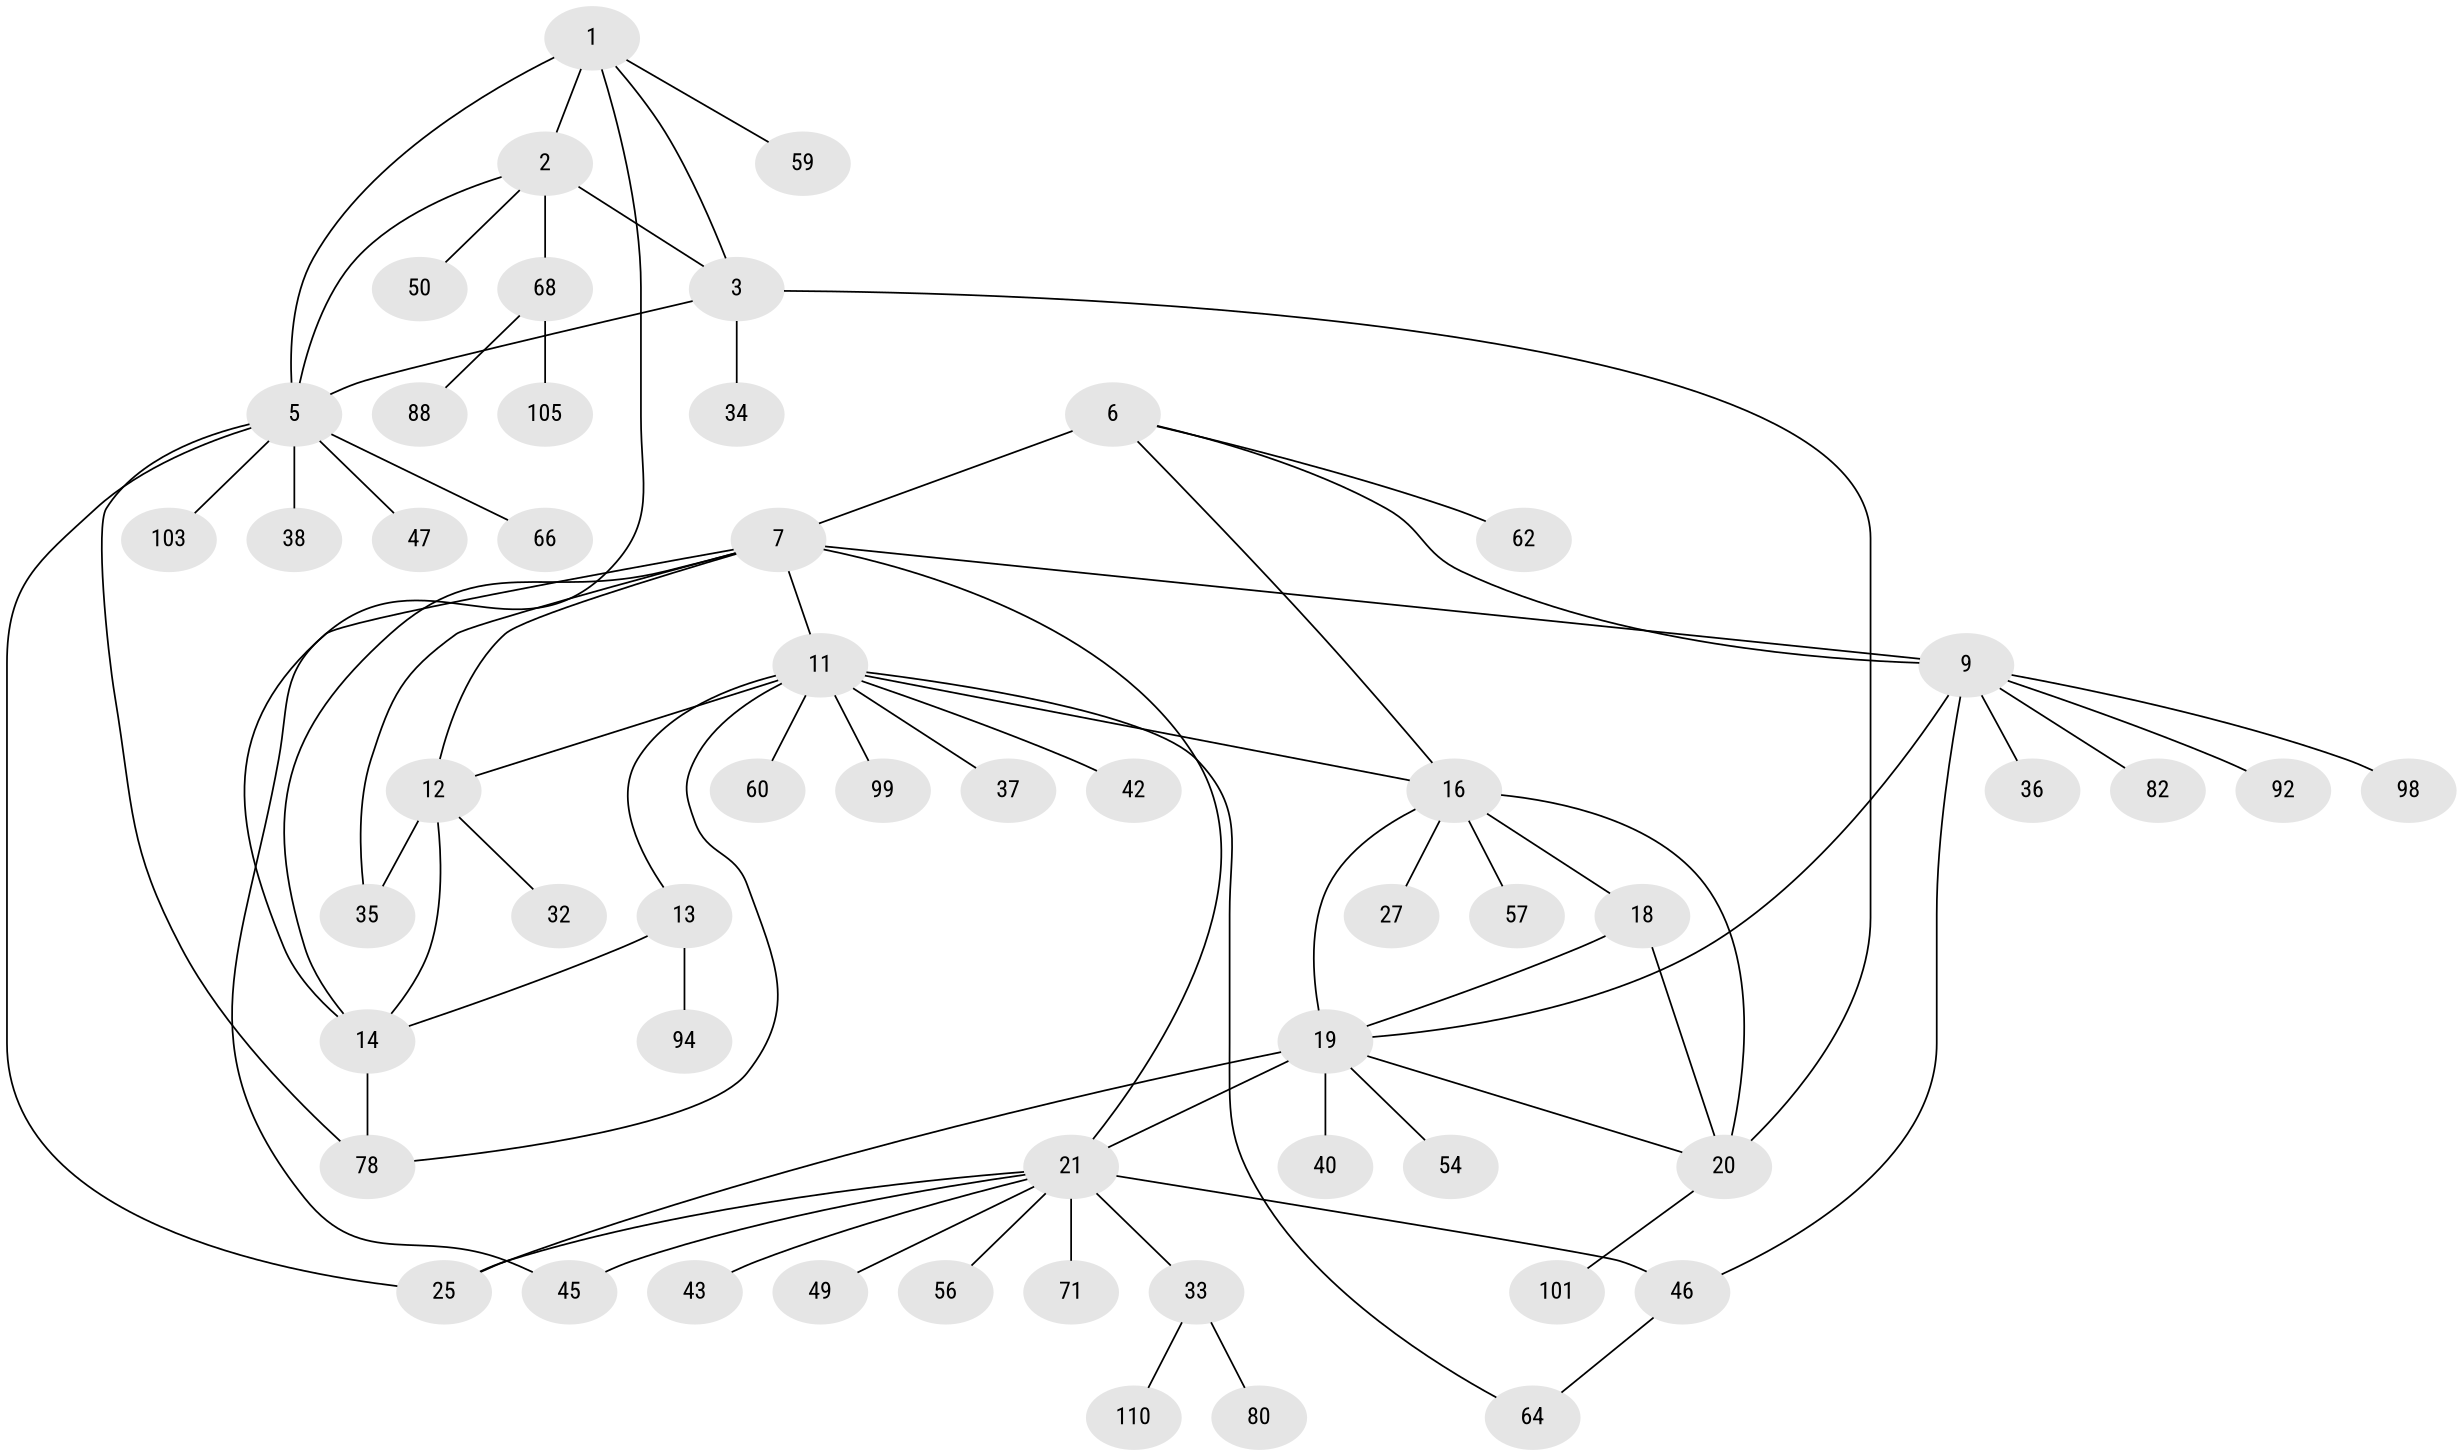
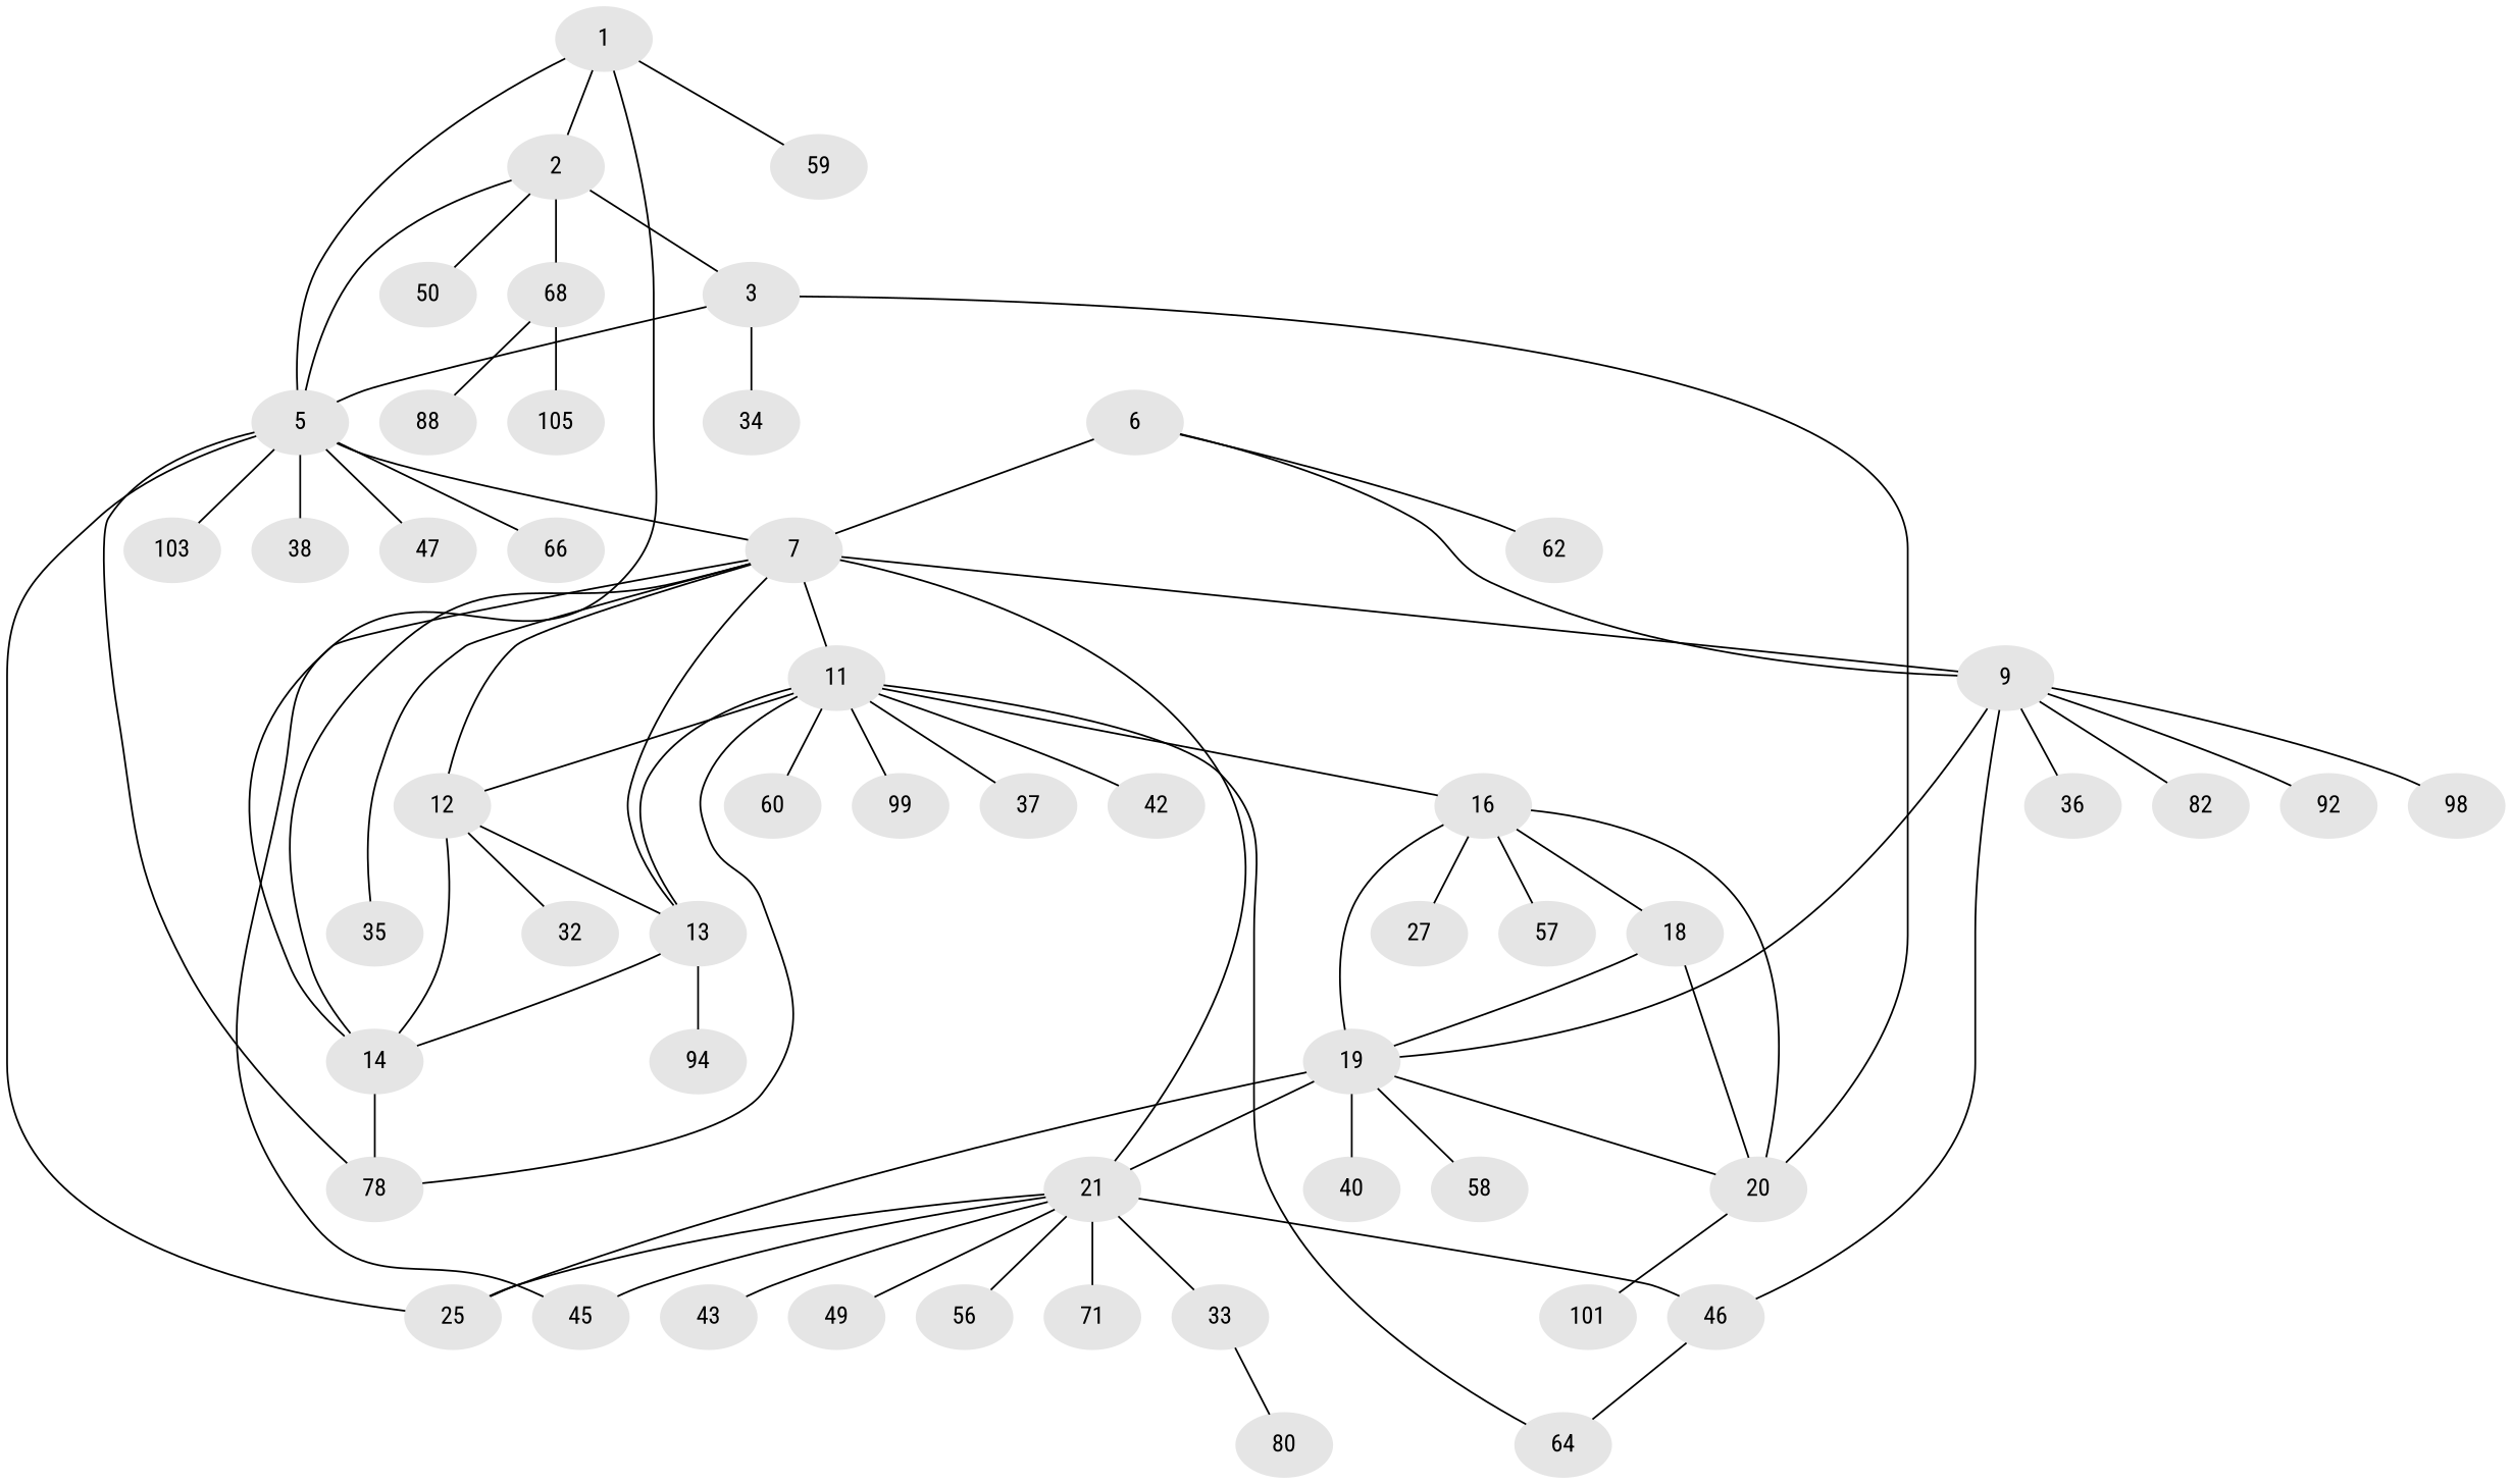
  graph {
    fontname="Roboto Condensed"
    node [color=gray90 fontname="Roboto Condensed" style=filled]
    edge [fontname="Roboto Condensed"]
    1 [super="+54"]
    2 [super="+4"]
    3 [super="+53+107+104+39"]
    5 [super="+70"]
    14
    59
    50
    68
    20
    34
    7 [super="+10+41+15+31+76+85"]
    25
    38
    47
    66
    78 [super="+89"]
    103
    88 [super="+97"]
    105
    101
    9
    11
    12 [super="+75+55"]
    13
    21 [super="+23+22+48"]
    35
    45 [super="+69+95"]
    6 [super="+63+8+51"]
    16 [super="+17"]
    62
    19 [super="+24"]
    36 [super="+52"]
    46
    82 [super="+100"]
    92
    98
    18 [super="+28"]
    27
    57
    37
    42
    60
    64
    99
    32
    94
    33
    43
    49
    56
    71 [super="+102"]
    40
-   58 [label=54]
+   58
    80 [super="+109"]
-   110
    1 -- 2 [weight=2]
-   1 -- 3
    1 -- 5
    1 -- 14
    1 -- 59
    2 -- 3 [weight=2]
    2 -- 5 [weight=2]
    2 -- 50
    2 -- 68
    3 -- 5
    3 -- 20
    3 -- 34
+   5 -- 7
    5 -- 25
    5 -- 38
    5 -- 47
    5 -- 66
    5 -- 78
    5 -- 103
    14 -- 78
    68 -- 88
    68 -- 105
    20 -- 101
    7 -- 14
    7 -- 9 [weight=2]
    7 -- 11
    7 -- 12 [weight=2]
+   7 -- 13
    7 -- 21 [weight=2]
    7 -- 35
    7 -- 45 [weight=3]
    9 -- 19
    9 -- 36
    9 -- 46
    9 -- 82
    9 -- 92
    9 -- 98
    11 -- 78
    11 -- 12
    11 -- 13
    11 -- 16
    11 -- 37
    11 -- 42
    11 -- 60
    11 -- 64
    11 -- 99
    12 -- 14
-   12 -- 35
+   12 -- 13
    12 -- 32
    13 -- 14
    13 -- 94
    21 -- 25 [weight=3]
    21 -- 45
    21 -- 46
    21 -- 33
    21 -- 43
    21 -- 49
    21 -- 56
    21 -- 71
    6 -- 7 [weight=4]
    6 -- 9 [weight=2]
-   6 -- 16
    6 -- 62
    16 -- 20 [weight=2]
    16 -- 19 [weight=2]
    16 -- 18 [weight=2]
    16 -- 27
    16 -- 57
    19 -- 20
    19 -- 25
    19 -- 21 [weight=3]
    19 -- 40
    19 -- 58
    46 -- 64
    18 -- 20
    18 -- 19
    33 -- 80
-   33 -- 110
  }
